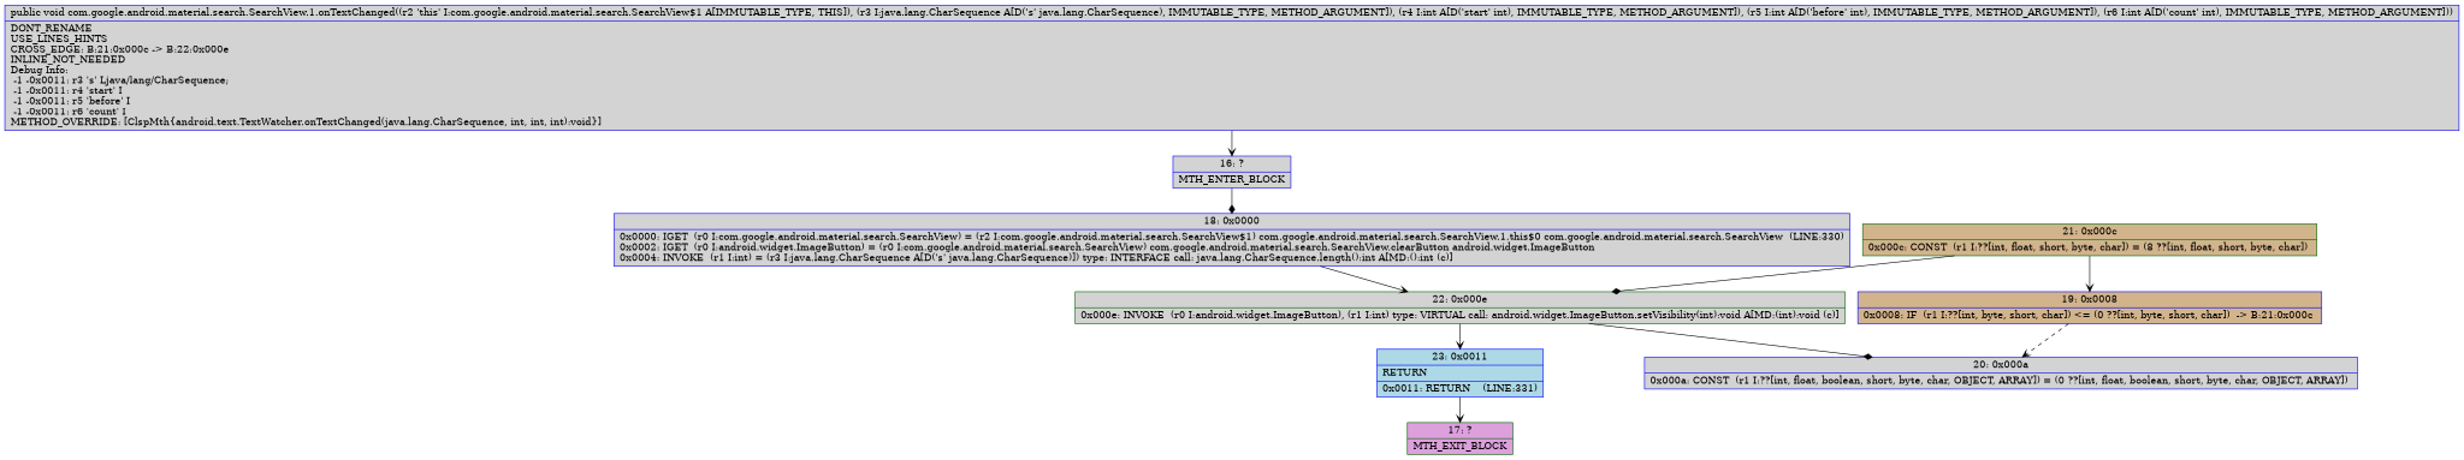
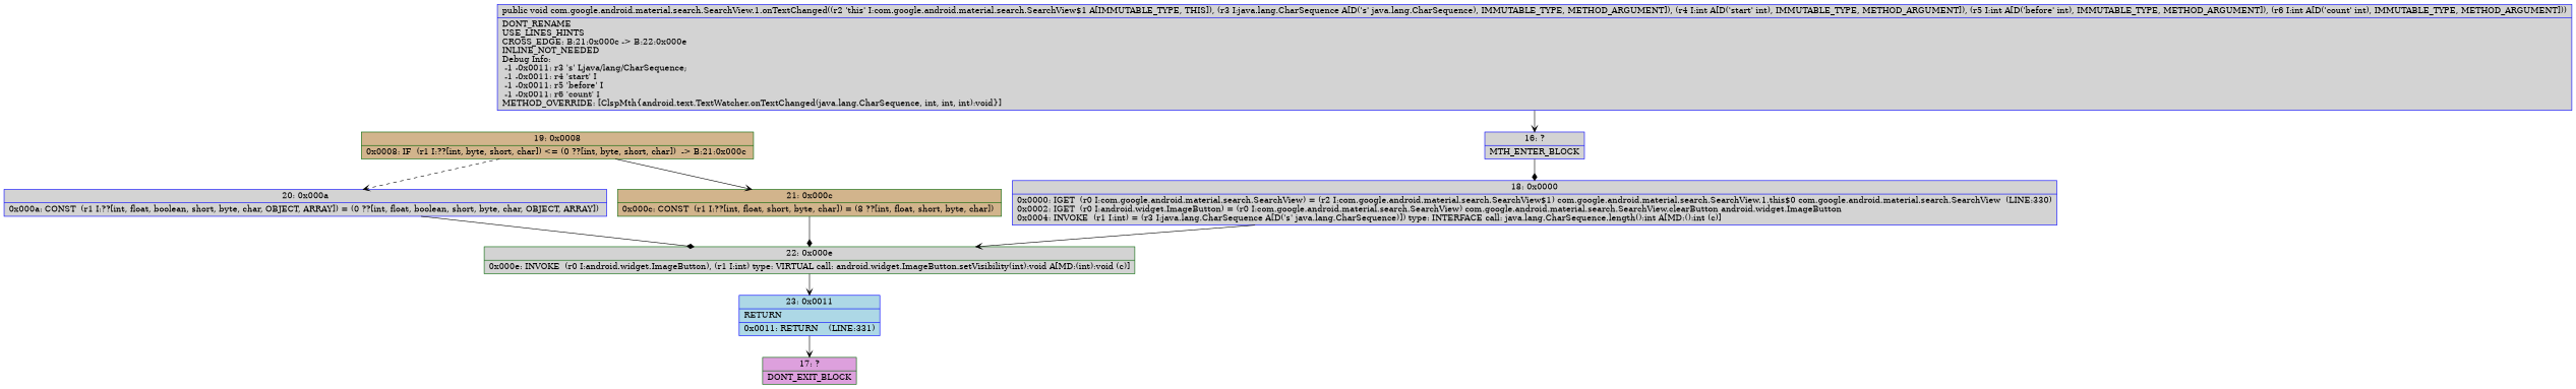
  digraph {
    node [color=blue fillcolor=lightgrey shape=record style=filled]
    edge [arrowhead=vee]
    n1 [label="{16\:\ ?|MTH_ENTER_BLOCK\l}"]
    n2 [label="{18\:\ 0x0000|0x0000: IGET  (r0 I:com.google.android.material.search.SearchView) = (r2 I:com.google.android.material.search.SearchView$1) com.google.android.material.search.SearchView.1.this$0 com.google.android.material.search.SearchView  (LINE:330)\l0x0002: IGET  (r0 I:android.widget.ImageButton) = (r0 I:com.google.android.material.search.SearchView) com.google.android.material.search.SearchView.clearButton android.widget.ImageButton \l0x0004: INVOKE  (r1 I:int) = (r3 I:java.lang.CharSequence A[D('s' java.lang.CharSequence)]) type: INTERFACE call: java.lang.CharSequence.length():int A[MD:():int (c)]\l}"]
    n3 [color=darkgreen label="{22\:\ 0x000e|0x000e: INVOKE  (r0 I:android.widget.ImageButton), (r1 I:int) type: VIRTUAL call: android.widget.ImageButton.setVisibility(int):void A[MD:(int):void (c)]\l}"]
-   n4 [fillcolor=tan label="{19\:\ 0x0008|0x0008: IF  (r1 I:??[int, byte, short, char]) \<= (0 ??[int, byte, short, char])  \-\> B:21:0x000c \l}"]
+   n4 [color=darkgreen fillcolor=tan label="{19\:\ 0x0008|0x0008: IF  (r1 I:??[int, byte, short, char]) \<= (0 ??[int, byte, short, char])  \-\> B:21:0x000c \l}"]
    n5 [label="{20\:\ 0x000a|0x000a: CONST  (r1 I:??[int, float, boolean, short, byte, char, OBJECT, ARRAY]) = (0 ??[int, float, boolean, short, byte, char, OBJECT, ARRAY]) \l}"]
    n6 [color=darkgreen fillcolor=tan label="{21\:\ 0x000c|0x000c: CONST  (r1 I:??[int, float, short, byte, char]) = (8 ??[int, float, short, byte, char]) \l}"]
    n7 [fillcolor=lightblue label="{23\:\ 0x0011|RETURN\l|0x0011: RETURN    (LINE:331)\l}"]
-   n8 [color=darkgreen fillcolor=plum label="{17\:\ ?|MTH_EXIT_BLOCK\l}"]
+   n8 [color=darkgreen fillcolor=plum label="{17\:\ ?|DONT_EXIT_BLOCK\l}"]
    n9 [label="{public void com.google.android.material.search.SearchView.1.onTextChanged((r2 'this' I:com.google.android.material.search.SearchView$1 A[IMMUTABLE_TYPE, THIS]), (r3 I:java.lang.CharSequence A[D('s' java.lang.CharSequence), IMMUTABLE_TYPE, METHOD_ARGUMENT]), (r4 I:int A[D('start' int), IMMUTABLE_TYPE, METHOD_ARGUMENT]), (r5 I:int A[D('before' int), IMMUTABLE_TYPE, METHOD_ARGUMENT]), (r6 I:int A[D('count' int), IMMUTABLE_TYPE, METHOD_ARGUMENT]))  | DONT_RENAME\lUSE_LINES_HINTS\lCROSS_EDGE: B:21:0x000c \-\> B:22:0x000e\lINLINE_NOT_NEEDED\lDebug Info:\l  \-1 \-0x0011: r3 's' Ljava\/lang\/CharSequence;\l  \-1 \-0x0011: r4 'start' I\l  \-1 \-0x0011: r5 'before' I\l  \-1 \-0x0011: r6 'count' I\lMETHOD_OVERRIDE: [ClspMth\{android.text.TextWatcher.onTextChanged(java.lang.CharSequence, int, int, int):void\}]\l}"]
    n1 -> n2 [arrowhead=diamond]
    n2 -> n3
    n3 -> n7
    n4 -> n5 [style=dashed]
-   n6 -> n4
-   n3 -> n5 [arrowhead=diamond]
+   n4 -> n6
+   n5 -> n3 [arrowhead=diamond]
    n6 -> n3 [arrowhead=diamond]
    n7 -> n8
    n9 -> n1
  }
